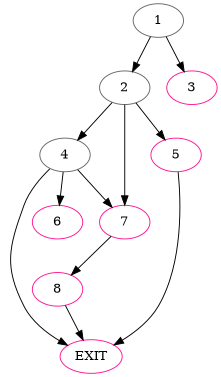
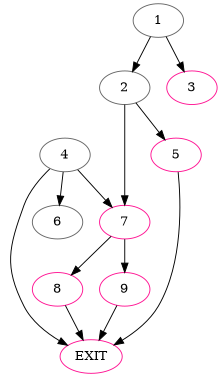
  digraph {
    node [color=deeppink]
    1 [color=gray40]
    2 [color=gray40]
    3
    n4 [label=EXIT]
    4 [color=gray40]
    5
    7
-   6
+   6 [color=gray40]
    8
+   9
    1 -> 2
    1 -> 3
-   2 -> 4
    2 -> 5
    2 -> 7
    4 -> n4
    4 -> 7
    4 -> 6
    5 -> n4
    7 -> 8
+   7 -> 9
    8 -> n4
+   9 -> n4
  }
